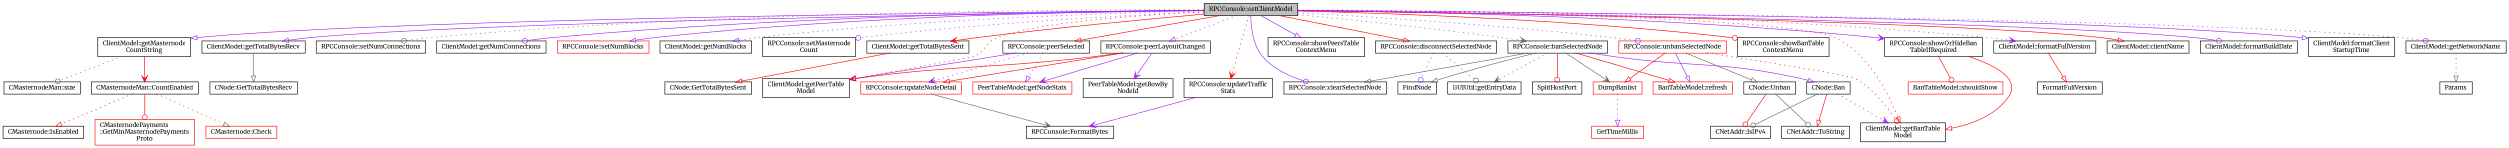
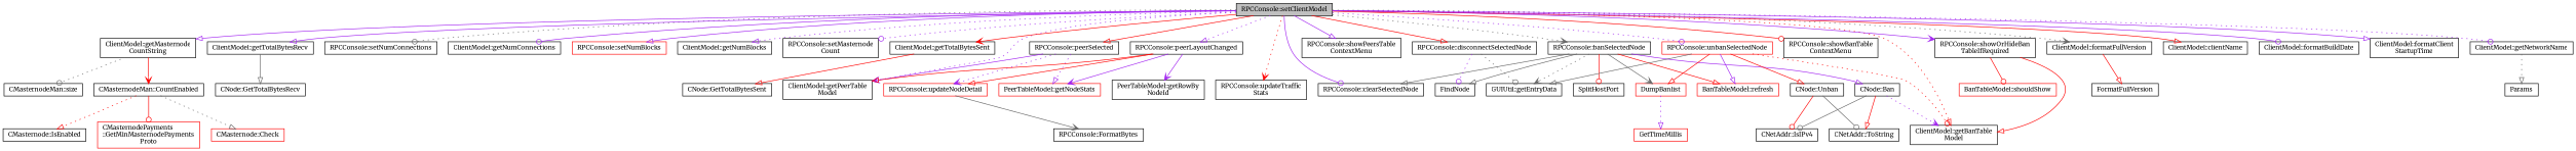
  digraph {
    fontname=Merriweather
    rankdir=TB
    node [color=black fillcolor=white fontname=Merriweather fontsize=10 shape=record style=filled]
    edge [arrowhead=onormal color=purple fontname=Merriweather fontsize=10 labelfontname=Helvetica labelfontsize=10 style=solid]
    n1 [fillcolor=grey75 fontcolor=black height=0.2 label="RPCConsole::setClientModel" width=0.4]
    n2 [height=0.2 label="ClientModel::getPeerTable\lModel" width=0.4]
    n3 [height=0.2 label="ClientModel::getBanTable\lModel" width=0.4]
    n4 [height=0.2 label="RPCConsole::setNumConnections" width=0.4]
    n5 [height=0.2 label="ClientModel::getNumConnections" width=0.4]
    n6 [color=red height=0.2 label="RPCConsole::setNumBlocks" width=0.4]
    n7 [height=0.2 label="ClientModel::getNumBlocks" width=0.4]
    n8 [height=0.2 label="RPCConsole::setMasternode\lCount" width=0.4]
    n9 [height=0.2 label="ClientModel::getMasternode\lCountString" width=0.4]
    n10 [height=0.2 label="RPCConsole::updateTraffic\lStats" width=0.4]
    n11 [height=0.2 label="ClientModel::getTotalBytesRecv" width=0.4]
    n12 [height=0.2 label="ClientModel::getTotalBytesSent" width=0.4]
    n13 [height=0.2 label="RPCConsole::banSelectedNode" width=0.4]
    n14 [height=0.2 label="RPCConsole::clearSelectedNode" width=0.4]
    n15 [height=0.2 label="RPCConsole::showPeersTable\lContextMenu" width=0.4]
    n16 [height=0.2 label="RPCConsole::disconnectSelectedNode" width=0.4]
    n17 [height=0.2 label="RPCConsole::peerSelected" width=0.4]
    n18 [height=0.2 label="RPCConsole::peerLayoutChanged" width=0.4]
    n19 [height=0.2 label="RPCConsole::showBanTable\lContextMenu" width=0.4]
    n20 [color=red height=0.2 label="RPCConsole::unbanSelectedNode" width=0.4]
    n21 [height=0.2 label="RPCConsole::showOrHideBan\lTableIfRequired" width=0.4]
    n22 [height=0.2 label="ClientModel::formatFullVersion" width=0.4]
    n23 [height=0.2 label="ClientModel::clientName" width=0.4]
    n24 [height=0.2 label="ClientModel::formatBuildDate" width=0.4]
    n25 [height=0.2 label="ClientModel::formatClient\lStartupTime" width=0.4]
    n26 [height=0.2 label="ClientModel::getNetworkName" width=0.4]
    n27 [height=0.2 label="CMasternodeMan::CountEnabled" width=0.4]
    n28 [height=0.2 label="CMasternodeMan::size" width=0.4]
    n29 [height=0.2 label="RPCConsole::FormatBytes" width=0.4]
    n30 [height=0.2 label="CNode::GetTotalBytesRecv" width=0.4]
    n31 [height=0.2 label="CNode::GetTotalBytesSent" width=0.4]
    n32 [height=0.2 label="GUIUtil::getEntryData" width=0.4]
    n33 [height=0.2 label=FindNode width=0.4]
    n34 [height=0.2 label=SplitHostPort width=0.4]
    n35 [height=0.2 label="CNode::Ban" width=0.4]
    n36 [color=red height=0.2 label=DumpBanlist width=0.4]
    n37 [color=red height=0.2 label="BanTableModel::refresh" width=0.4]
    n38 [color=red height=0.2 label="PeerTableModel::getNodeStats" width=0.4]
    n39 [color=red height=0.2 label="RPCConsole::updateNodeDetail" width=0.4]
    n40 [height=0.2 label="PeerTableModel::getRowBy\lNodeId" width=0.4]
    n41 [height=0.2 label="CNode::Unban" width=0.4]
    n42 [color=red height=0.2 label="BanTableModel::shouldShow" width=0.4]
    n43 [height=0.2 label=FormatFullVersion width=0.4]
    n44 [height=0.2 label=Params width=0.4]
    n45 [color=red height=0.2 label="CMasternodePayments\l::GetMinMasternodePayments\lProto" width=0.4]
    n46 [color=red height=0.2 label="CMasternode::Check" width=0.4]
    n47 [height=0.2 label="CMasternode::IsEnabled" width=0.4]
    n48 [height=0.2 label="CNetAddr::ToString" width=0.4]
    n49 [height=0.2 label="CNetAddr::IsIPv4" width=0.4]
    n50 [color=red height=0.2 label=GetTimeMillis width=0.4]
-   n1 -> n2 [color=red style=dotted]
+   n1 -> n2 [style=dotted]
    n1 -> n3 [color=red style=dotted]
    n1 -> n4 [arrowhead=odot color=gray40 style=dotted]
    n1 -> n5 [arrowhead=odot]
    n1 -> n6
    n1 -> n7 [style=dotted]
    n1 -> n8 [arrowhead=odot style=dotted]
    n1 -> n9
    n1 -> n10 [arrowhead=vee color=red style=dotted]
    n1 -> n11
    n1 -> n12 [arrowhead=vee color=red]
    n1 -> n13 [arrowhead=vee color=gray40 style=dotted]
    n1 -> n14 [arrowhead=odot]
    n1 -> n15
    n1 -> n16 [color=red]
    n1 -> n17 [color=red]
    n1 -> n18 [style=dotted]
    n1 -> n19 [arrowhead=odot color=red]
    n1 -> n20 [arrowhead=odot style=dotted]
    n1 -> n21 [arrowhead=vee]
-   n1 -> n22 [arrowhead=vee style=dotted]
+   n1 -> n22 [arrowhead=vee color=gray40 style=dotted]
    n1 -> n23 [color=red]
    n1 -> n24 [arrowhead=odot]
    n1 -> n25
    n1 -> n26 [arrowhead=odot style=dotted]
    n9 -> n27 [arrowhead=vee color=red]
    n9 -> n28 [arrowhead=odot color=gray40 style=dotted]
-   n10 -> n29 [arrowhead=vee]
    n11 -> n30 [color=gray40]
    n12 -> n31 [color=red]
    n13 -> n14 [color=gray40]
    n13 -> n32 [arrowhead=vee color=gray40 style=dotted]
    n13 -> n33 [color=gray40]
    n13 -> n34 [arrowhead=odot color=red]
    n13 -> n35
    n13 -> n36 [arrowhead=vee color=gray40]
    n13 -> n37 [color=red]
    n16 -> n32 [arrowhead=odot color=gray40 style=dotted]
    n16 -> n33 [arrowhead=odot style=dotted]
    n17 -> n2 [arrowhead=vee]
    n17 -> n38 [style=dotted]
    n17 -> n39 [arrowhead=vee style=dotted]
    n18 -> n2 [color=red]
    n18 -> n38 [arrowhead=vee]
    n18 -> n39 [color=red]
    n18 -> n40 [arrowhead=vee]
    n20 -> n3 [arrowhead=odot color=red style=dotted]
+   n20 -> n32 [color=gray40]
    n20 -> n36 [color=red]
    n20 -> n37
-   n20 -> n41 [color=gray40]
+   n20 -> n41 [color=red]
    n21 -> n3 [color=red]
    n21 -> n42 [arrowhead=odot color=red]
    n22 -> n43 [color=red]
    n26 -> n44 [color=gray40 style=dotted]
    n27 -> n45 [arrowhead=odot color=red]
    n27 -> n46 [color=gray40 style=dotted]
    n27 -> n47 [color=red style=dotted]
    n35 -> n3 [arrowhead=vee style=dotted]
    n35 -> n48 [color=red]
    n35 -> n49 [arrowhead=odot color=gray40]
    n36 -> n50 [style=dotted]
    n39 -> n29 [arrowhead=vee color=gray40]
    n41 -> n48 [arrowhead=odot color=gray40]
    n41 -> n49 [arrowhead=odot color=red]
  }
